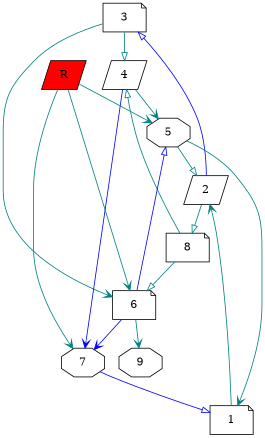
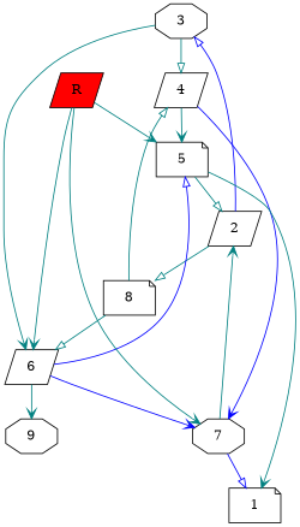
  digraph {
    node [shape=octagon]
    edge [arrowhead=vee color=teal]
-   3 [shape=note]
+   3
    2 [shape=parallelogram]
    8 [shape=note]
    4 [shape=parallelogram]
-   6 [shape=note]
-   5
+   6 [shape=parallelogram]
+   5 [shape=note]
    7
    9
    1 [shape=note]
    R [fillcolor="#ff0000" shape=parallelogram style=filled]
    3 -> 4 [arrowhead=onormal]
    3 -> 6
    2 -> 3 [arrowhead=onormal color=blue]
    2 -> 8 [arrowhead=onormal]
    8 -> 4 [arrowhead=onormal]
    8 -> 6 [arrowhead=onormal]
    4 -> 5
    4 -> 7 [color=blue]
    6 -> 5 [arrowhead=onormal color=blue]
    6 -> 7 [color=blue]
    6 -> 9
    5 -> 2 [arrowhead=onormal]
    5 -> 1
-   1 -> 2
+   7 -> 2
    7 -> 1 [arrowhead=onormal color=blue]
    R -> 6
    R -> 5
    R -> 7
  }
